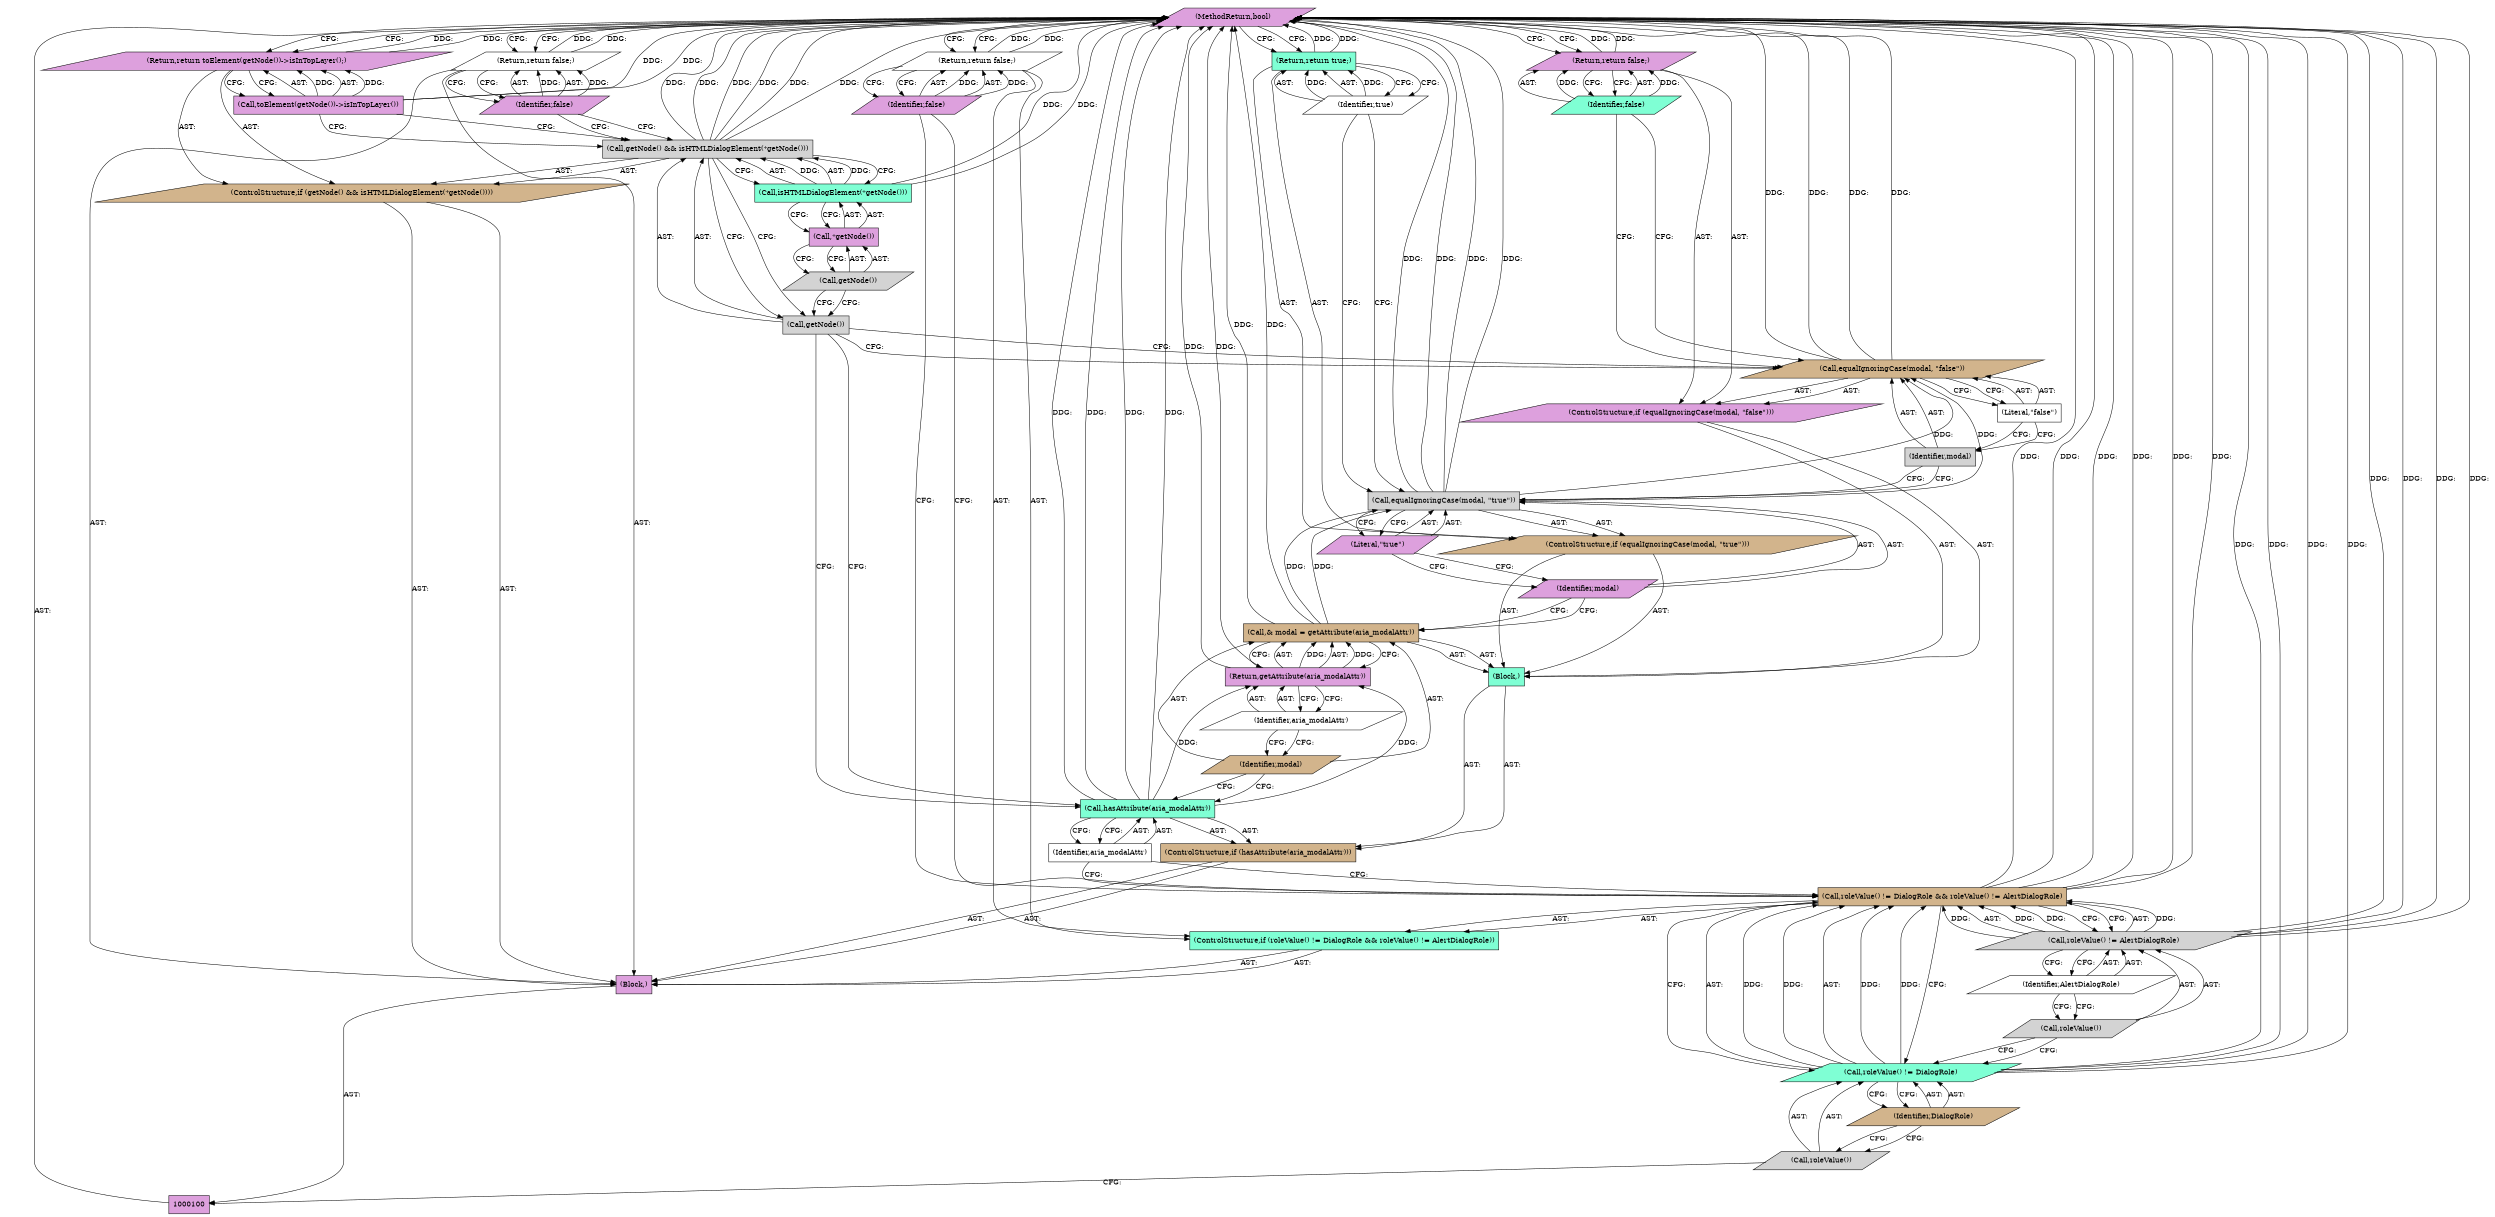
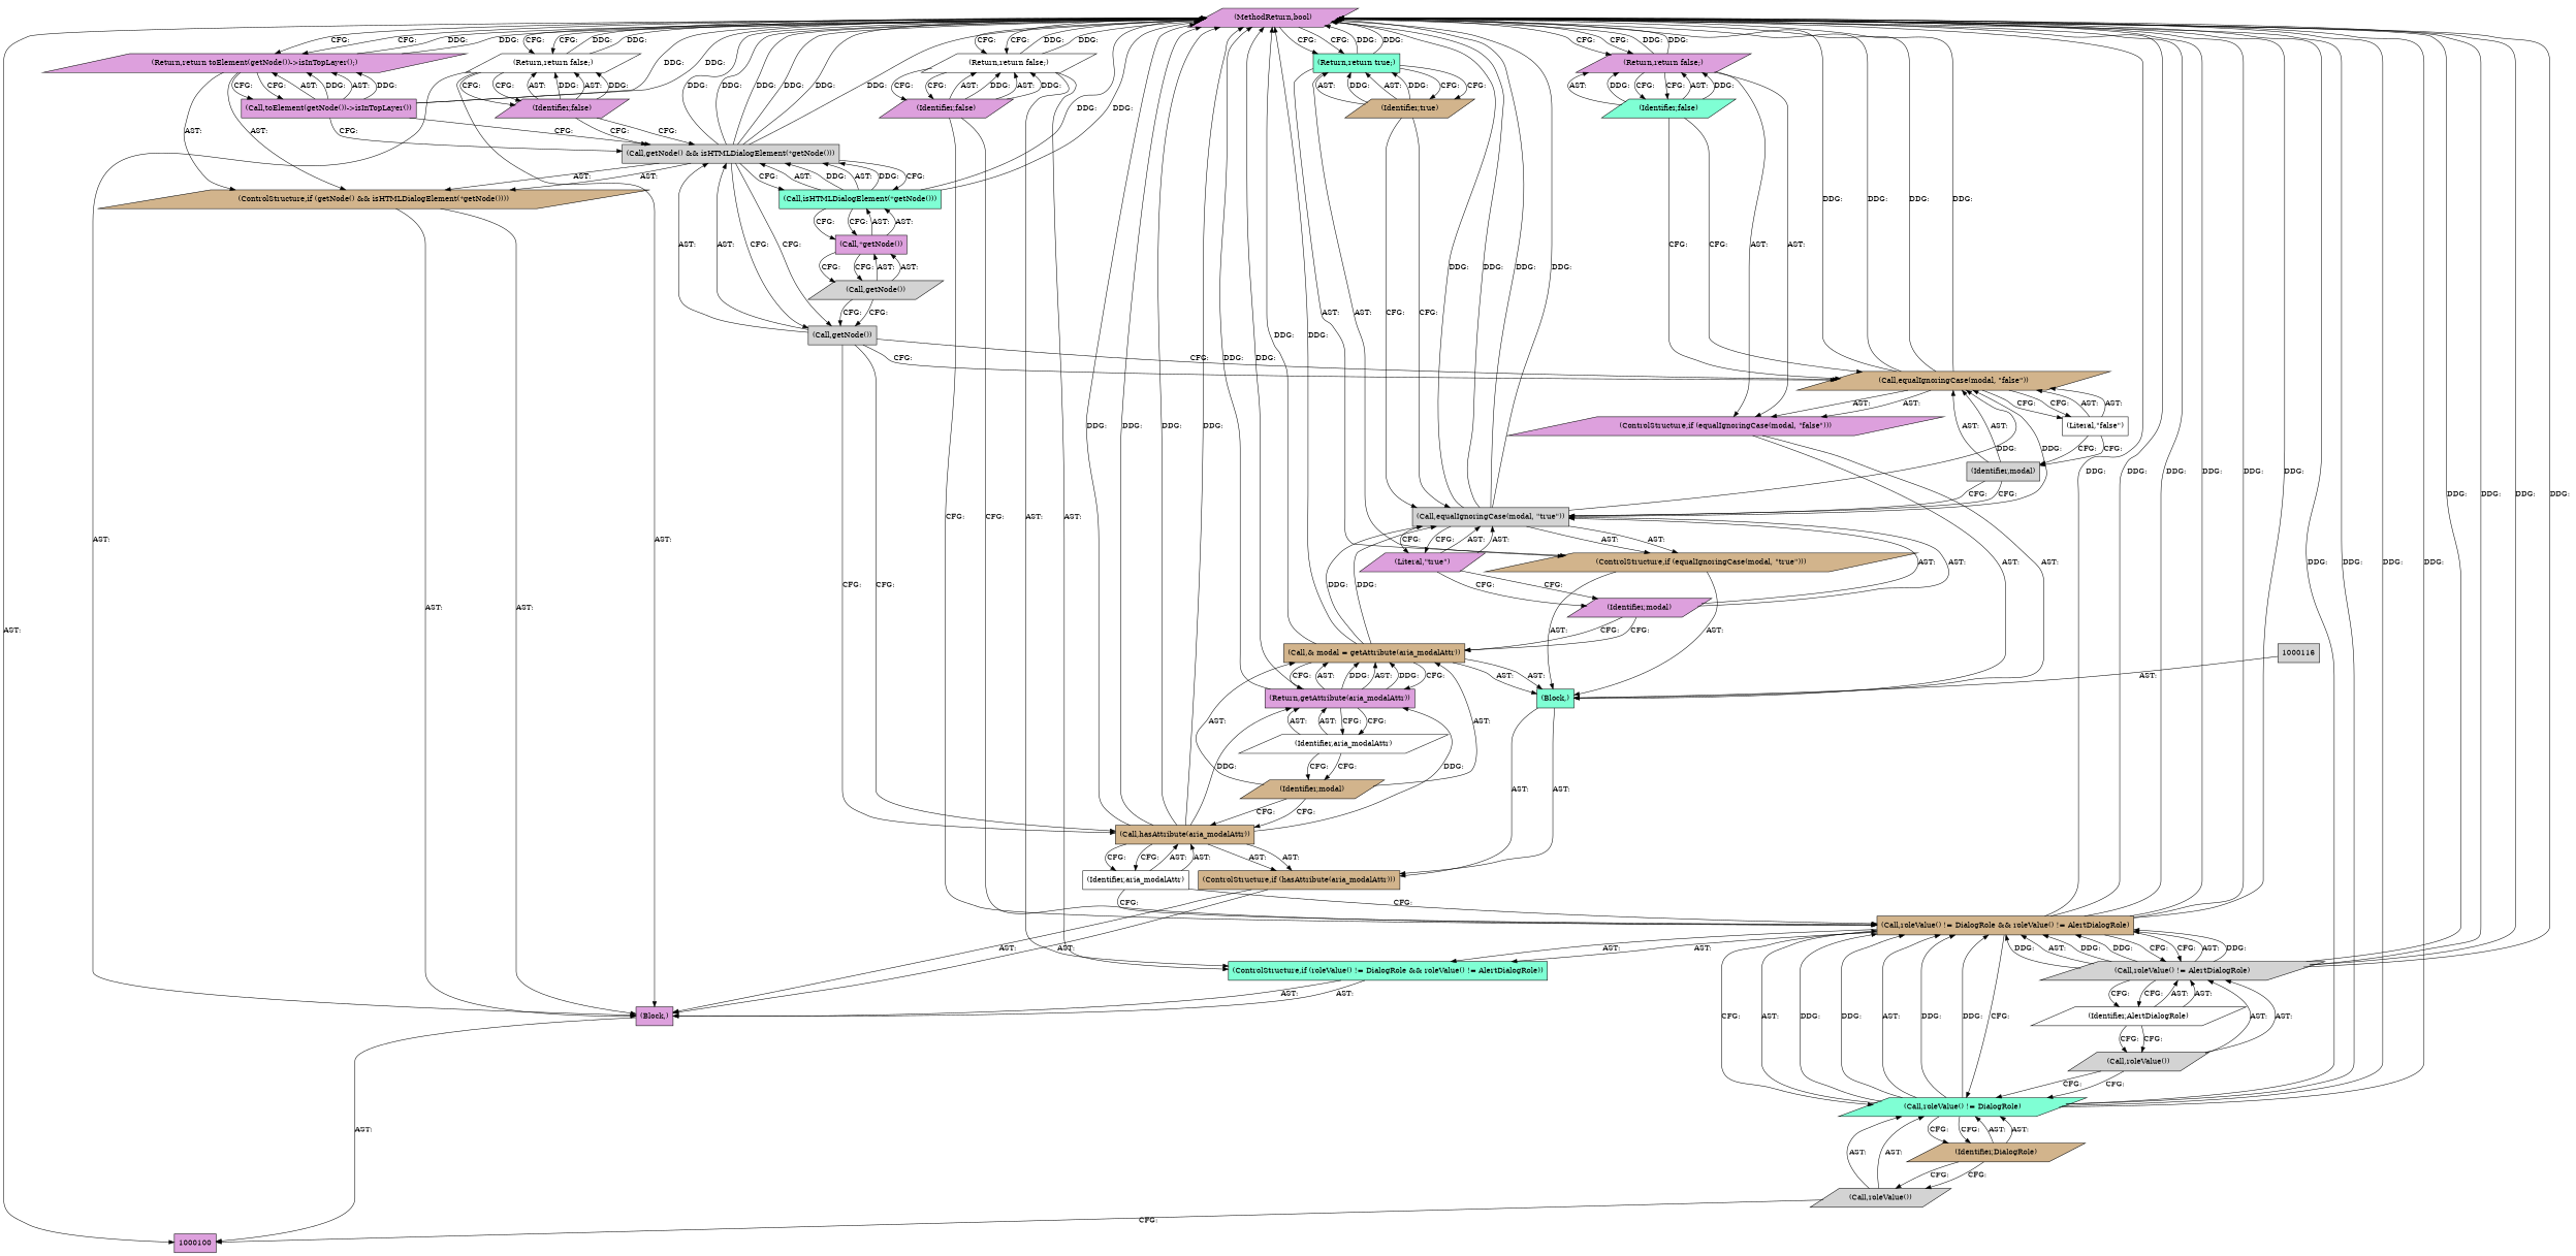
  digraph {
    node [fillcolor=plum shape=parallelogram style=filled]
    n1 [label="(MethodReturn,bool)"]
    n2 [label="(Return,return false;)"]
    n3 [label="(Return,return toElement(getNode())->isInTopLayer();)"]
    n4 [fillcolor=white label="(Return,return false;)"]
    n5 [fillcolor=white label="(Return,return false;)"]
    n6 [fillcolor=aquamarine label="(Return,return true;)" shape=box]
    1000100 [shape=box]
    n8 [fillcolor=aquamarine label="(Identifier,false)"]
    n9 [label="(ControlStructure,if (equalIgnoringCase(modal, \"false\")))"]
    n10 [fillcolor=tan label="(ControlStructure,if (getNode() && isHTMLDialogElement(*getNode())))"]
    n11 [label="(Call,toElement(getNode())->isInTopLayer())" shape=box]
    n12 [label="(Block,)" shape=box]
    n13 [label="(Identifier,false)"]
    n14 [fillcolor=aquamarine label="(ControlStructure,if (roleValue() != DialogRole && roleValue() != AlertDialogRole))" shape=box]
    n15 [label="(Identifier,false)"]
    n16 [fillcolor=tan label="(ControlStructure,if (equalIgnoringCase(modal, \"true\")))"]
-   n17 [fillcolor=white label="(Identifier,true)"]
+   n17 [fillcolor=tan label="(Identifier,true)"]
    n18 [fillcolor=tan label="(Call,equalIgnoringCase(modal, \"false\"))"]
    n19 [fillcolor=white label="(Literal,\"false\")" shape=box]
    n20 [fillcolor=aquamarine label="(Block,)" shape=box]
    n21 [fillcolor=aquamarine label="(Call,isHTMLDialogElement(*getNode()))" shape=box]
    n22 [label="(Call,*getNode())" shape=box]
    n23 [fillcolor=lightgrey label="(Call,getNode() && isHTMLDialogElement(*getNode()))" shape=box]
    n24 [fillcolor=lightgrey label="(Call,getNode())"]
    n25 [fillcolor=lightgrey label="(Call,getNode())" shape=box]
-   n26 [fillcolor=aquamarine label="(Call,hasAttribute(aria_modalAttr))" shape=box]
+   n26 [fillcolor=tan label="(Call,hasAttribute(aria_modalAttr))" shape=box]
    n27 [fillcolor=white label="(Identifier,aria_modalAttr)" shape=box]
    n28 [fillcolor=tan label="(ControlStructure,if (hasAttribute(aria_modalAttr)))" shape=box]
    n29 [label="(Return,getAttribute(aria_modalAttr))" shape=box]
    n30 [fillcolor=tan label="(Identifier,DialogRole)"]
    n31 [fillcolor=aquamarine label="(Call,roleValue() != DialogRole)"]
    n32 [fillcolor=lightgrey label="(Call,roleValue())"]
    n33 [fillcolor=tan label="(Call,roleValue() != DialogRole && roleValue() != AlertDialogRole)" shape=box]
    n34 [fillcolor=lightgrey label="(Call,roleValue() != AlertDialogRole)"]
    n35 [fillcolor=white label="(Identifier,AlertDialogRole)"]
    n36 [fillcolor=lightgrey label="(Call,roleValue())"]
    n37 [fillcolor=tan label="(Call,& modal = getAttribute(aria_modalAttr))" shape=box]
    n38 [fillcolor=white label="(Identifier,aria_modalAttr)"]
    n39 [fillcolor=lightgrey label="(Call,equalIgnoringCase(modal, \"true\"))" shape=box]
    n40 [label="(Literal,\"true\")"]
    n41 [fillcolor=tan label="(Identifier,modal)"]
    n42 [label="(Identifier,modal)"]
    n43 [fillcolor=lightgrey label="(Identifier,modal)" shape=box]
+   1000116 [fillcolor=lightgrey shape=box]
    n1 -> n2 [label="CFG: "]
    n1 -> n2 [label="CFG: "]
    n1 -> n3 [label="CFG: "]
    n1 -> n3 [label="CFG: "]
    n1 -> n4 [label="CFG: "]
    n1 -> n4 [label="CFG: "]
    n1 -> n5 [label="CFG: "]
    n1 -> n5 [label="CFG: "]
    n1 -> n6 [label="CFG: "]
    n1 -> n6 [label="CFG: "]
-   1000100 -> n1 [label="AST: "]
+   n1 -> 1000100 [label="AST: "]
    n2 -> n1 [label="DDG: "]
    n2 -> n1 [label="DDG: "]
    n2 -> n8 [label="CFG: "]
    n2 -> n8 [label="CFG: "]
    n2 -> n9 [label="AST: "]
    n2 -> n9 [label="AST: "]
    n3 -> n1 [label="DDG: "]
    n3 -> n1 [label="DDG: "]
    n3 -> n10 [label="AST: "]
    n3 -> n10 [label="AST: "]
    n3 -> n11 [label="CFG: "]
    n3 -> n11 [label="CFG: "]
    n4 -> n1 [label="DDG: "]
    n4 -> n1 [label="DDG: "]
    n4 -> n12 [label="AST: "]
    n4 -> n12 [label="AST: "]
    n4 -> n13 [label="CFG: "]
    n4 -> n13 [label="CFG: "]
    n5 -> n1 [label="DDG: "]
    n5 -> n1 [label="DDG: "]
    n5 -> n14 [label="AST: "]
    n5 -> n14 [label="AST: "]
    n5 -> n15 [label="CFG: "]
    n5 -> n15 [label="CFG: "]
    n6 -> n1 [label="DDG: "]
    n6 -> n1 [label="DDG: "]
    n6 -> n16 [label="AST: "]
    n6 -> n16 [label="AST: "]
    n6 -> n17 [label="CFG: "]
    n6 -> n17 [label="CFG: "]
    n8 -> n2 [label="AST: "]
    n8 -> n2 [label="DDG: "]
    n8 -> n2 [label="AST: "]
    n8 -> n2 [label="DDG: "]
    n8 -> n18 [label="CFG: "]
    n8 -> n18 [label="CFG: "]
    n9 -> n20 [label="AST: "]
    n9 -> n20 [label="AST: "]
    n10 -> n12 [label="AST: "]
    n10 -> n12 [label="AST: "]
    n11 -> n1 [label="DDG: "]
    n11 -> n1 [label="DDG: "]
    n11 -> n3 [label="AST: "]
    n11 -> n3 [label="DDG: "]
    n11 -> n3 [label="AST: "]
    n11 -> n3 [label="DDG: "]
    n11 -> n23 [label="CFG: "]
    n11 -> n23 [label="CFG: "]
    n12 -> 1000100 [label="AST: "]
    n13 -> n4 [label="AST: "]
    n13 -> n4 [label="DDG: "]
    n13 -> n4 [label="AST: "]
    n13 -> n4 [label="DDG: "]
    n13 -> n23 [label="CFG: "]
    n13 -> n23 [label="CFG: "]
    n14 -> n12 [label="AST: "]
    n14 -> n12 [label="AST: "]
    n15 -> n5 [label="AST: "]
    n15 -> n5 [label="DDG: "]
    n15 -> n5 [label="AST: "]
    n15 -> n5 [label="DDG: "]
    n15 -> n33 [label="CFG: "]
    n15 -> n33 [label="CFG: "]
    n16 -> n20 [label="AST: "]
    n16 -> n20 [label="AST: "]
    n17 -> n6 [label="AST: "]
    n17 -> n6 [label="DDG: "]
    n17 -> n6 [label="AST: "]
    n17 -> n6 [label="DDG: "]
    n17 -> n39 [label="CFG: "]
    n17 -> n39 [label="CFG: "]
    n18 -> n1 [label="DDG: "]
    n18 -> n1 [label="DDG: "]
    n18 -> n1 [label="DDG: "]
    n18 -> n1 [label="DDG: "]
    n18 -> n9 [label="AST: "]
    n18 -> n9 [label="AST: "]
    n18 -> n19 [label="CFG: "]
    n18 -> n19 [label="CFG: "]
    n19 -> n18 [label="AST: "]
    n19 -> n18 [label="AST: "]
    n19 -> n43 [label="CFG: "]
    n19 -> n43 [label="CFG: "]
    n20 -> n28 [label="AST: "]
    n20 -> n28 [label="AST: "]
    n21 -> n1 [label="DDG: "]
    n21 -> n1 [label="DDG: "]
    n21 -> n22 [label="CFG: "]
    n21 -> n22 [label="CFG: "]
    n21 -> n23 [label="AST: "]
    n21 -> n23 [label="DDG: "]
    n21 -> n23 [label="AST: "]
    n21 -> n23 [label="DDG: "]
    n22 -> n21 [label="AST: "]
    n22 -> n21 [label="AST: "]
    n22 -> n24 [label="CFG: "]
    n22 -> n24 [label="CFG: "]
    n23 -> n1 [label="DDG: "]
    n23 -> n1 [label="DDG: "]
    n23 -> n1 [label="DDG: "]
    n23 -> n1 [label="DDG: "]
    n23 -> n1 [label="DDG: "]
    n23 -> n1 [label="DDG: "]
    n23 -> n10 [label="AST: "]
    n23 -> n10 [label="AST: "]
    n23 -> n21 [label="CFG: "]
    n23 -> n21 [label="CFG: "]
    n23 -> n25 [label="CFG: "]
    n23 -> n25 [label="CFG: "]
    n24 -> n22 [label="AST: "]
    n24 -> n22 [label="AST: "]
    n24 -> n25 [label="CFG: "]
    n24 -> n25 [label="CFG: "]
    n25 -> n18 [label="CFG: "]
    n25 -> n18 [label="CFG: "]
    n25 -> n23 [label="AST: "]
    n25 -> n23 [label="AST: "]
    n25 -> n26 [label="CFG: "]
    n25 -> n26 [label="CFG: "]
    n26 -> n1 [label="DDG: "]
    n26 -> n1 [label="DDG: "]
    n26 -> n1 [label="DDG: "]
    n26 -> n1 [label="DDG: "]
    n26 -> n27 [label="CFG: "]
    n26 -> n27 [label="CFG: "]
    n26 -> n28 [label="AST: "]
    n26 -> n28 [label="AST: "]
    n26 -> n29 [label="DDG: "]
    n26 -> n29 [label="DDG: "]
    n27 -> n26 [label="AST: "]
    n27 -> n26 [label="AST: "]
    n27 -> n33 [label="CFG: "]
    n27 -> n33 [label="CFG: "]
    n28 -> n12 [label="AST: "]
    n28 -> n12 [label="AST: "]
    n29 -> n1 [label="DDG: "]
    n29 -> n1 [label="DDG: "]
    n29 -> n37 [label="AST: "]
    n29 -> n37 [label="DDG: "]
    n29 -> n37 [label="AST: "]
    n29 -> n37 [label="DDG: "]
    n29 -> n38 [label="CFG: "]
    n29 -> n38 [label="CFG: "]
    n30 -> n31 [label="AST: "]
    n30 -> n31 [label="AST: "]
    n30 -> n32 [label="CFG: "]
    n30 -> n32 [label="CFG: "]
    n31 -> n1 [label="DDG: "]
    n31 -> n1 [label="DDG: "]
    n31 -> n1 [label="DDG: "]
    n31 -> n1 [label="DDG: "]
    n31 -> n30 [label="CFG: "]
    n31 -> n30 [label="CFG: "]
    n31 -> n33 [label="AST: "]
    n31 -> n33 [label="DDG: "]
    n31 -> n33 [label="DDG: "]
    n31 -> n33 [label="AST: "]
    n31 -> n33 [label="DDG: "]
    n31 -> n33 [label="DDG: "]
    n32 -> 1000100 [label="CFG: "]
    n32 -> n31 [label="AST: "]
    n32 -> n31 [label="AST: "]
    n33 -> n1 [label="DDG: "]
    n33 -> n1 [label="DDG: "]
    n33 -> n1 [label="DDG: "]
    n33 -> n1 [label="DDG: "]
    n33 -> n1 [label="DDG: "]
    n33 -> n1 [label="DDG: "]
    n33 -> n14 [label="AST: "]
    n33 -> n14 [label="AST: "]
    n33 -> n31 [label="CFG: "]
    n33 -> n31 [label="CFG: "]
    n33 -> n34 [label="CFG: "]
    n33 -> n34 [label="CFG: "]
    n34 -> n1 [label="DDG: "]
    n34 -> n1 [label="DDG: "]
    n34 -> n1 [label="DDG: "]
    n34 -> n1 [label="DDG: "]
    n34 -> n33 [label="AST: "]
    n34 -> n33 [label="DDG: "]
    n34 -> n33 [label="DDG: "]
    n34 -> n33 [label="AST: "]
    n34 -> n33 [label="DDG: "]
    n34 -> n33 [label="DDG: "]
    n34 -> n35 [label="CFG: "]
    n34 -> n35 [label="CFG: "]
    n35 -> n34 [label="AST: "]
    n35 -> n34 [label="AST: "]
    n35 -> n36 [label="CFG: "]
    n35 -> n36 [label="CFG: "]
    n36 -> n31 [label="CFG: "]
    n36 -> n31 [label="CFG: "]
    n36 -> n34 [label="AST: "]
    n36 -> n34 [label="AST: "]
    n37 -> n1 [label="DDG: "]
    n37 -> n1 [label="DDG: "]
    n37 -> n20 [label="AST: "]
    n37 -> n20 [label="AST: "]
    n37 -> n29 [label="CFG: "]
    n37 -> n29 [label="CFG: "]
    n37 -> n39 [label="DDG: "]
    n37 -> n39 [label="DDG: "]
    n38 -> n29 [label="AST: "]
    n38 -> n29 [label="AST: "]
    n38 -> n41 [label="CFG: "]
    n38 -> n41 [label="CFG: "]
    n39 -> n1 [label="DDG: "]
    n39 -> n1 [label="DDG: "]
    n39 -> n1 [label="DDG: "]
    n39 -> n1 [label="DDG: "]
    n39 -> n16 [label="AST: "]
    n39 -> n16 [label="AST: "]
    n39 -> n18 [label="DDG: "]
    n39 -> n18 [label="DDG: "]
    n39 -> n40 [label="CFG: "]
    n39 -> n40 [label="CFG: "]
    n40 -> n39 [label="AST: "]
    n40 -> n39 [label="AST: "]
    n40 -> n42 [label="CFG: "]
    n40 -> n42 [label="CFG: "]
    n41 -> n26 [label="CFG: "]
    n41 -> n26 [label="CFG: "]
    n41 -> n37 [label="AST: "]
    n41 -> n37 [label="AST: "]
    n42 -> n37 [label="CFG: "]
    n42 -> n37 [label="CFG: "]
    n42 -> n39 [label="AST: "]
    n42 -> n39 [label="AST: "]
    n43 -> n18 [label="AST: "]
    n43 -> n18 [label="AST: "]
    n43 -> n39 [label="CFG: "]
    n43 -> n39 [label="CFG: "]
+   1000116 -> n20 [label="AST: "]
  }
